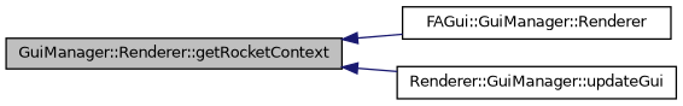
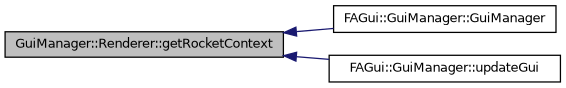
  digraph {
    rankdir=LR
    node [color=black fillcolor=white fontname=Helvetica fontsize=10 shape=record style=filled]
    edge [color=midnightblue dir=back fontname=Helvetica fontsize=10 labelfontname=Helvetica labelfontsize=10 style=solid]
    n1 [fillcolor=grey75 fontcolor=black height=0.2 label="GuiManager::Renderer::getRocketContext" width=0.4]
-   n2 [height=0.2 label="FAGui::GuiManager::Renderer" width=0.4]
-   n3 [height=0.2 label="Renderer::GuiManager::updateGui" width=0.4]
+   n2 [height=0.2 label="FAGui::GuiManager::GuiManager" width=0.4]
+   n3 [height=0.2 label="FAGui::GuiManager::updateGui" width=0.4]
    n1 -> n2
    n1 -> n3
  }
